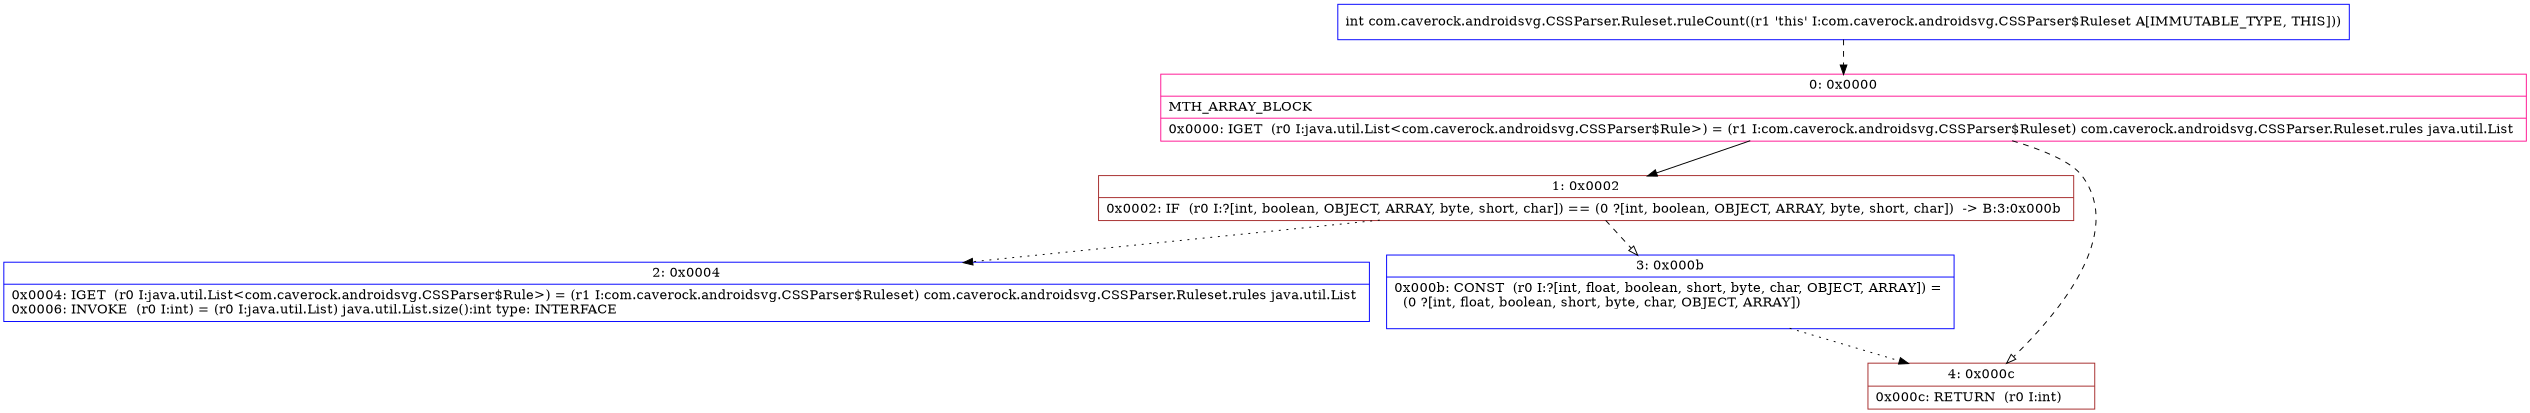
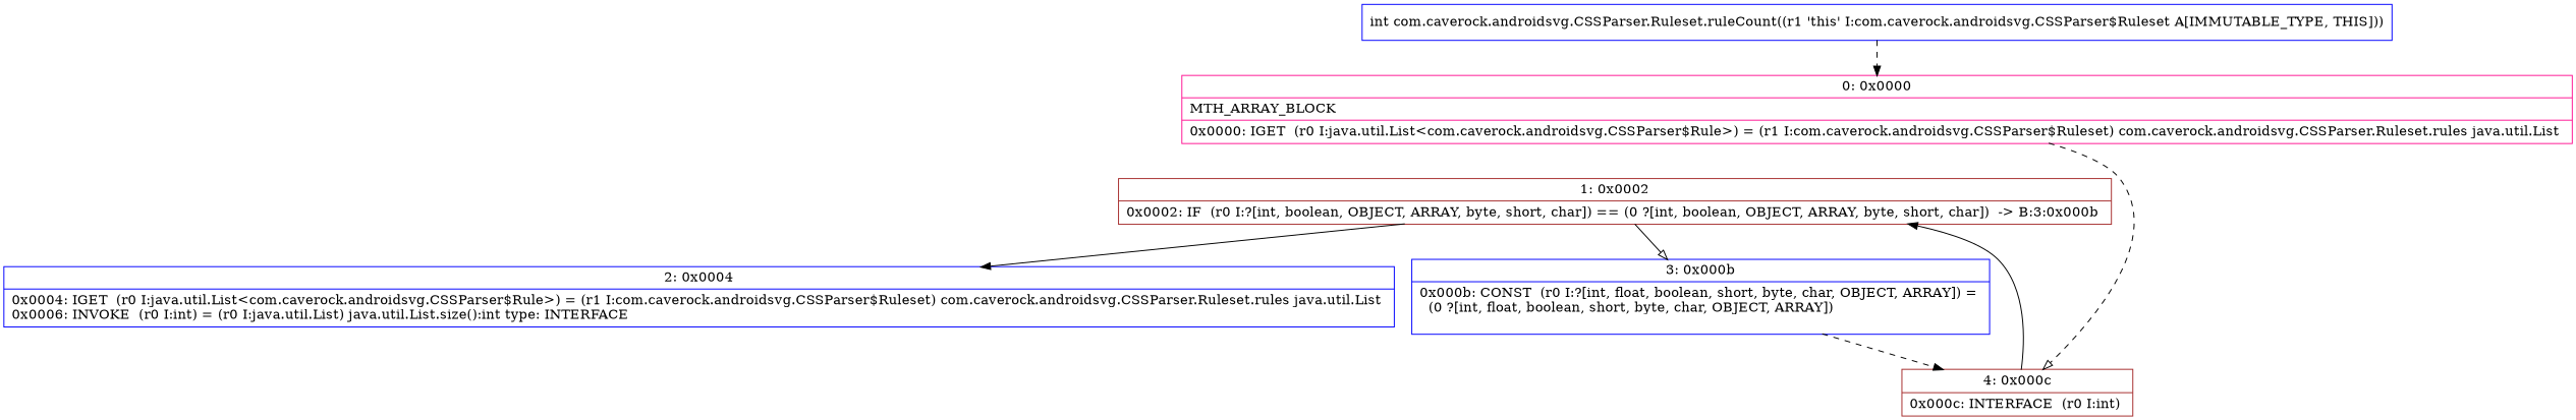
  digraph {
    node [color=blue shape=record]
    edge [arrowhead=normal style=solid]
    n1 [color=deeppink label="{0\:\ 0x0000|MTH_ARRAY_BLOCK\l|0x0000: IGET  (r0 I:java.util.List\<com.caverock.androidsvg.CSSParser$Rule\>) = (r1 I:com.caverock.androidsvg.CSSParser$Ruleset) com.caverock.androidsvg.CSSParser.Ruleset.rules java.util.List \l}"]
    n2 [color=brown label="{1\:\ 0x0002|0x0002: IF  (r0 I:?[int, boolean, OBJECT, ARRAY, byte, short, char]) == (0 ?[int, boolean, OBJECT, ARRAY, byte, short, char])  \-\> B:3:0x000b \l}"]
-   n3 [color=brown label="{4\:\ 0x000c|0x000c: RETURN  (r0 I:int) \l}"]
+   n3 [color=brown label="{4\:\ 0x000c|0x000c: INTERFACE  (r0 I:int) \l}"]
    n4 [label="{2\:\ 0x0004|0x0004: IGET  (r0 I:java.util.List\<com.caverock.androidsvg.CSSParser$Rule\>) = (r1 I:com.caverock.androidsvg.CSSParser$Ruleset) com.caverock.androidsvg.CSSParser.Ruleset.rules java.util.List \l0x0006: INVOKE  (r0 I:int) = (r0 I:java.util.List) java.util.List.size():int type: INTERFACE \l}"]
    n5 [label="{3\:\ 0x000b|0x000b: CONST  (r0 I:?[int, float, boolean, short, byte, char, OBJECT, ARRAY]) = \l  (0 ?[int, float, boolean, short, byte, char, OBJECT, ARRAY])\l \l}"]
    n6 [label="{int com.caverock.androidsvg.CSSParser.Ruleset.ruleCount((r1 'this' I:com.caverock.androidsvg.CSSParser$Ruleset A[IMMUTABLE_TYPE, THIS])) }"]
-   n1 -> n2
+   n3 -> n2
    n1 -> n3 [arrowhead=onormal style=dashed]
-   n2 -> n4 [style=dotted]
-   n2 -> n5 [arrowhead=onormal style=dashed]
-   n5 -> n3 [style=dotted]
+   n2 -> n4
+   n2 -> n5 [arrowhead=onormal]
+   n5 -> n3 [style=dashed]
    n6 -> n1 [style=dashed]
  }
